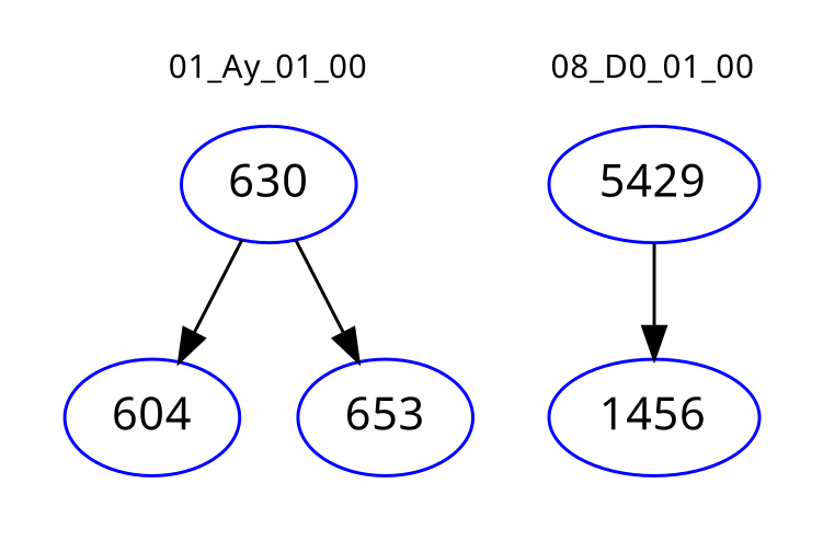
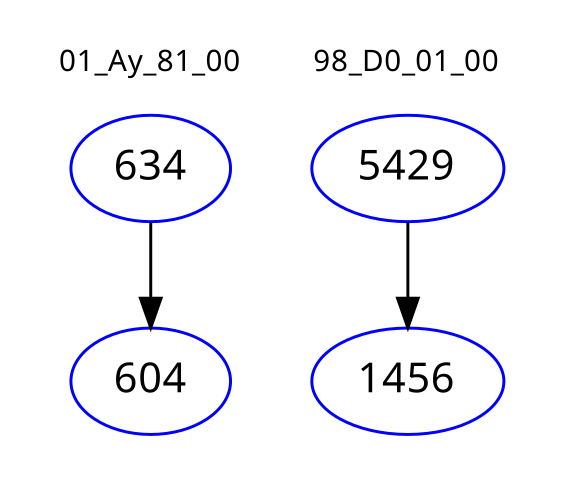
  digraph {
    fontname="Noto Sans"
    node [color=blue fontname="Noto Sans"]
    edge [color=black fontname="Noto Sans"]
-   n1 [label=630]
+   n1 [label=634]
    n2 [label=604]
-   n3 [label=653]
    n4 [label=5429]
    n5 [label=1456]
    subgraph cluster_1 {
      color=white
      fontsize=10
-     label="01_Ay_01_00"
+     label="01_Ay_81_00"
      n1
      n2
-     n3
    }
    subgraph cluster_2 {
      color=white
      fontsize=10
-     label="08_D0_01_00"
+     label="98_D0_01_00"
      n4
      n5
    }
    n1 -> n2
-   n1 -> n3
    n4 -> n5
  }
